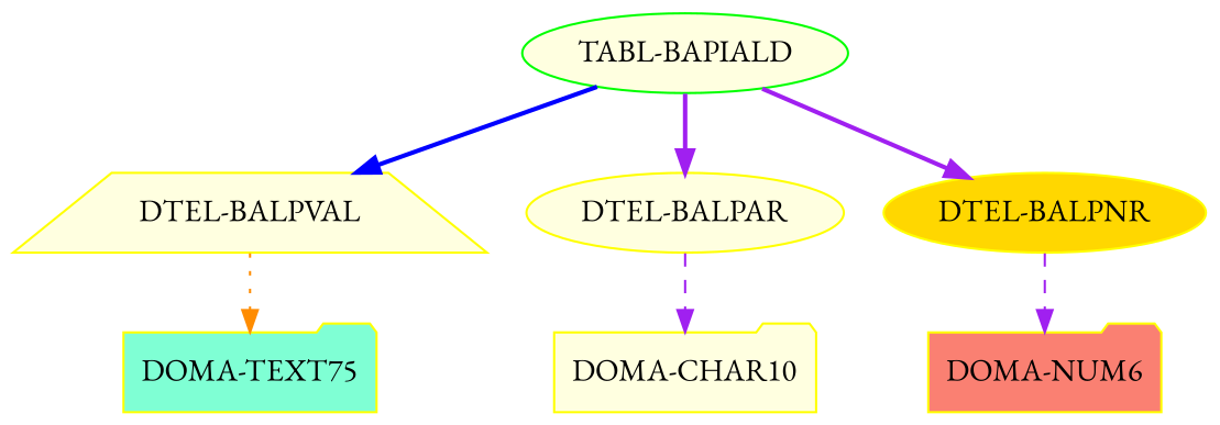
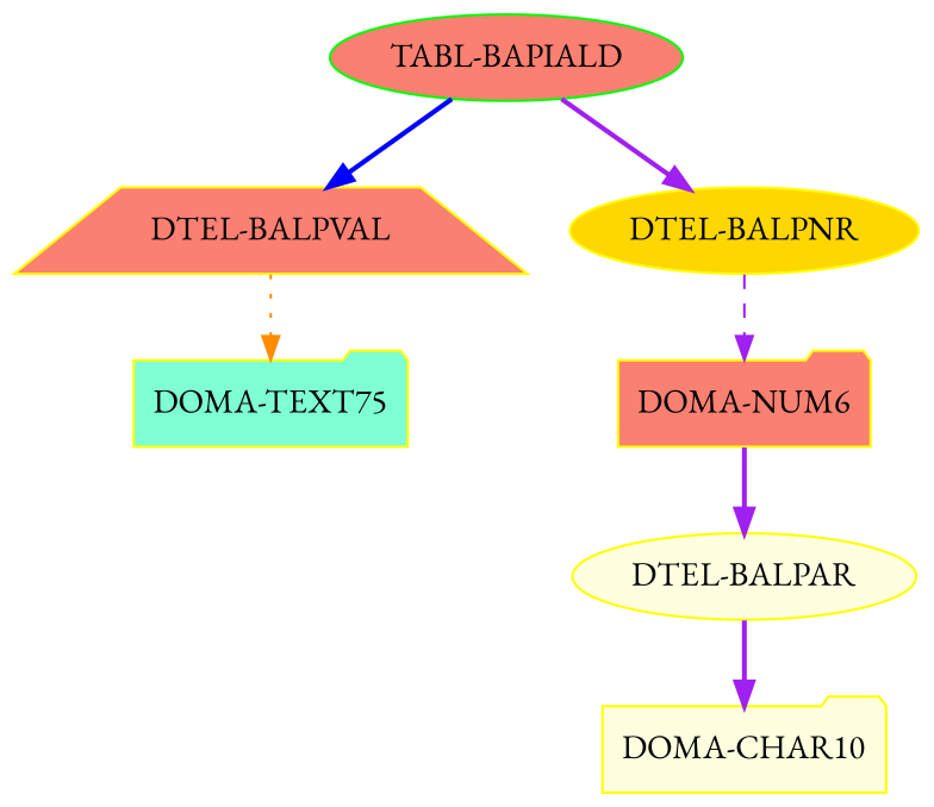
  digraph {
    fontname="EB Garamond"
    node [color=yellow fillcolor=lightyellow fontname="EB Garamond" shape=ellipse style=filled]
    edge [color=purple fontname="EB Garamond" style=bold]
-   "TABL-BAPIALD" [color=green]
-   "DTEL-BALPVAL" [shape=trapezium]
+   "TABL-BAPIALD" [color=green fillcolor=salmon]
+   "DTEL-BALPVAL" [fillcolor=salmon shape=trapezium]
    "DTEL-BALPAR"
    "DTEL-BALPNR" [fillcolor=gold]
    "DOMA-TEXT75" [fillcolor=aquamarine shape=folder]
    "DOMA-CHAR10" [shape=folder]
    "DOMA-NUM6" [fillcolor=salmon shape=folder]
    "TABL-BAPIALD" -> "DTEL-BALPVAL" [color=blue]
-   "TABL-BAPIALD" -> "DTEL-BALPAR"
+   "DOMA-NUM6" -> "DTEL-BALPAR"
    "TABL-BAPIALD" -> "DTEL-BALPNR"
    "DTEL-BALPVAL" -> "DOMA-TEXT75" [color=darkorange style=dotted]
-   "DTEL-BALPAR" -> "DOMA-CHAR10" [style=dashed]
+   "DTEL-BALPAR" -> "DOMA-CHAR10"
    "DTEL-BALPNR" -> "DOMA-NUM6" [style=dashed]
  }
